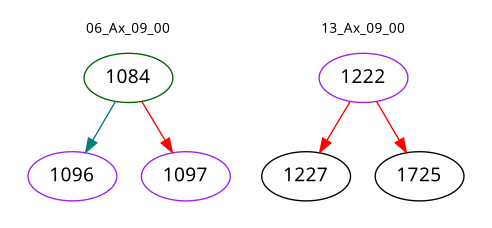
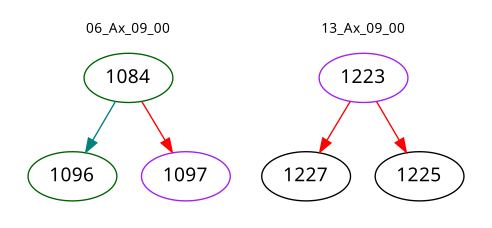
  digraph {
    fontname="Noto Sans"
    node [color=darkgreen fontname="Noto Sans"]
    edge [color=red fontname="Noto Sans"]
    n1 [label=1084]
-   n2 [color=purple label=1096]
+   n2 [label=1096]
    n3 [color=purple label=1097]
-   n4 [color=purple label=1222]
+   n4 [color=purple label=1223]
    n5 [color=black label=1227]
-   n6 [color=black label=1725]
+   n6 [color=black label=1225]
    subgraph cluster_1 {
      color=white
      fontsize=10
      label="06_Ax_09_00"
      n1
      n2
      n3
    }
    subgraph cluster_2 {
      color=white
      fontsize=10
      label="13_Ax_09_00"
      n4
      n5
      n6
    }
    n1 -> n2 [color=teal]
    n1 -> n3
    n4 -> n5
    n4 -> n6
  }
